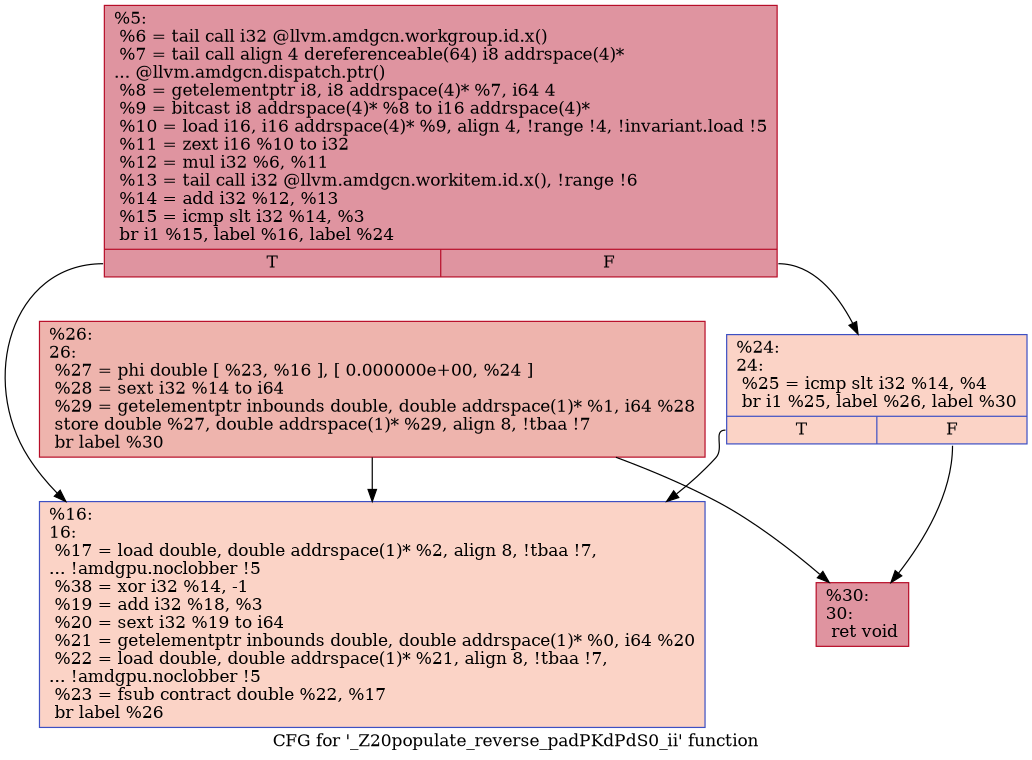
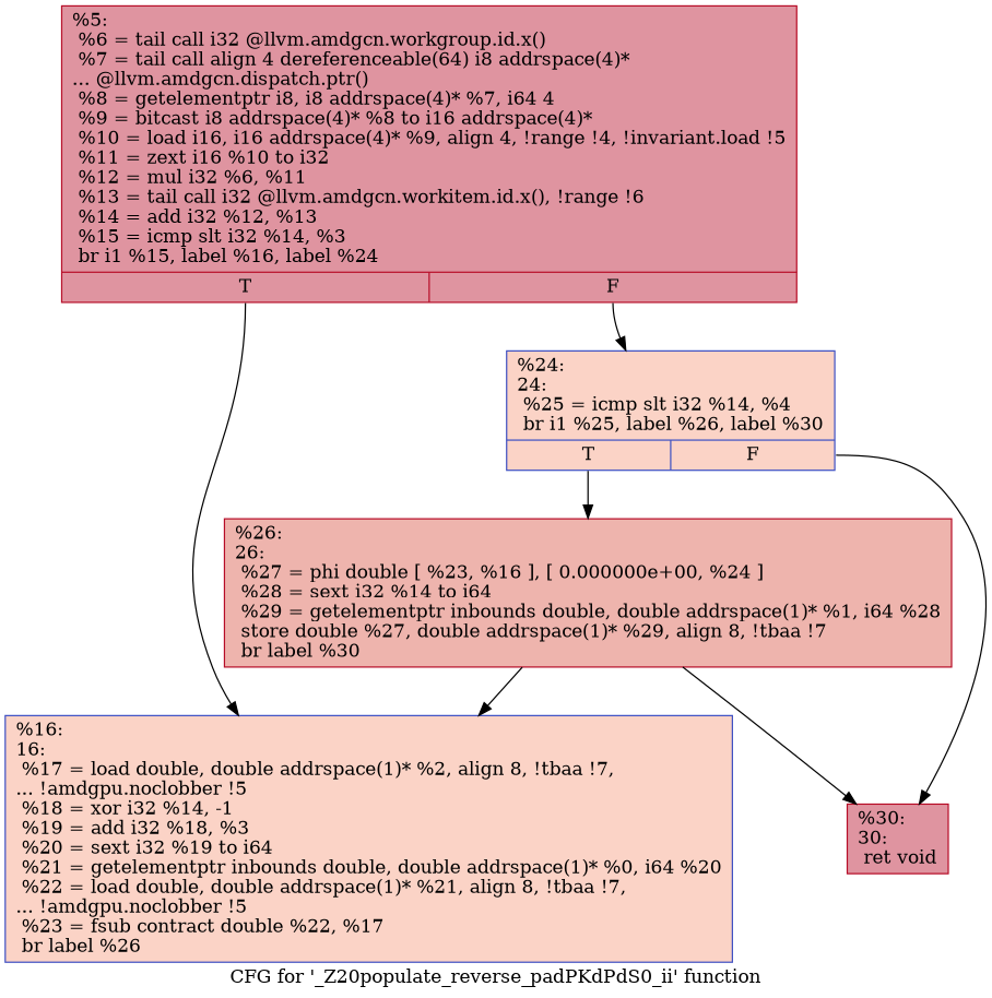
  digraph {
    label="CFG for '_Z20populate_reverse_padPKdPdS0_ii' function"
    node [color="#b70d28ff" fillcolor="#b70d2870" shape=record style=filled]
    n1 [label="{%5:\l  %6 = tail call i32 @llvm.amdgcn.workgroup.id.x()\l  %7 = tail call align 4 dereferenceable(64) i8 addrspace(4)*\l... @llvm.amdgcn.dispatch.ptr()\l  %8 = getelementptr i8, i8 addrspace(4)* %7, i64 4\l  %9 = bitcast i8 addrspace(4)* %8 to i16 addrspace(4)*\l  %10 = load i16, i16 addrspace(4)* %9, align 4, !range !4, !invariant.load !5\l  %11 = zext i16 %10 to i32\l  %12 = mul i32 %6, %11\l  %13 = tail call i32 @llvm.amdgcn.workitem.id.x(), !range !6\l  %14 = add i32 %12, %13\l  %15 = icmp slt i32 %14, %3\l  br i1 %15, label %16, label %24\l|{<s0>T|<s1>F}}"]
-   n2 [color="#3d50c3ff" fillcolor="#f59c7d70" label="{%16:\l16:                                               \l  %17 = load double, double addrspace(1)* %2, align 8, !tbaa !7,\l... !amdgpu.noclobber !5\l  %38 = xor i32 %14, -1\l  %19 = add i32 %18, %3\l  %20 = sext i32 %19 to i64\l  %21 = getelementptr inbounds double, double addrspace(1)* %0, i64 %20\l  %22 = load double, double addrspace(1)* %21, align 8, !tbaa !7,\l... !amdgpu.noclobber !5\l  %23 = fsub contract double %22, %17\l  br label %26\l}"]
+   n2 [color="#3d50c3ff" fillcolor="#f59c7d70" label="{%16:\l16:                                               \l  %17 = load double, double addrspace(1)* %2, align 8, !tbaa !7,\l... !amdgpu.noclobber !5\l  %18 = xor i32 %14, -1\l  %19 = add i32 %18, %3\l  %20 = sext i32 %19 to i64\l  %21 = getelementptr inbounds double, double addrspace(1)* %0, i64 %20\l  %22 = load double, double addrspace(1)* %21, align 8, !tbaa !7,\l... !amdgpu.noclobber !5\l  %23 = fsub contract double %22, %17\l  br label %26\l}"]
    n3 [color="#3d50c3ff" fillcolor="#f59c7d70" label="{%24:\l24:                                               \l  %25 = icmp slt i32 %14, %4\l  br i1 %25, label %26, label %30\l|{<s0>T|<s1>F}}"]
    n4 [fillcolor="#d8564670" label="{%26:\l26:                                               \l  %27 = phi double [ %23, %16 ], [ 0.000000e+00, %24 ]\l  %28 = sext i32 %14 to i64\l  %29 = getelementptr inbounds double, double addrspace(1)* %1, i64 %28\l  store double %27, double addrspace(1)* %29, align 8, !tbaa !7\l  br label %30\l}"]
    n5 [label="{%30:\l30:                                               \l  ret void\l}"]
    n1 -> n2 [tailport=s0]
    n1 -> n3 [tailport=s1]
-   n3 -> n2 [tailport=s0]
+   n3 -> n4 [tailport=s0]
    n3 -> n5 [tailport=s1]
    n4 -> n2
    n4 -> n5
  }
